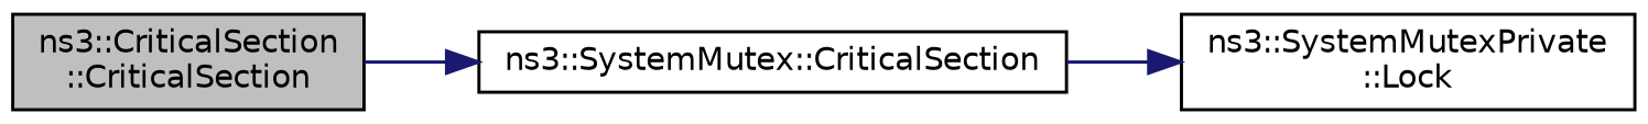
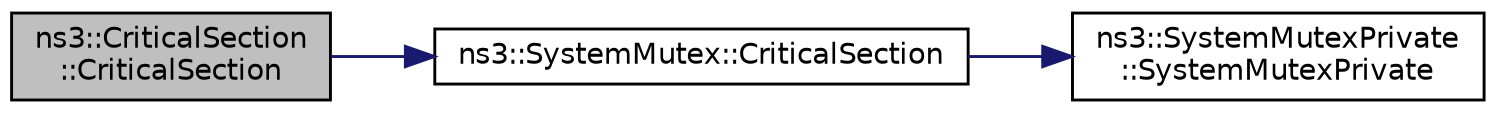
  digraph {
    rankdir=LR
    node [color=black fillcolor=white fontname=Helvetica fontsize=10 shape=record style=filled]
    edge [color=midnightblue fontname=Helvetica fontsize=10 labelfontname=Helvetica labelfontsize=10 style=solid]
    n1 [fillcolor=grey75 fontcolor=black height=0.2 label="ns3::CriticalSection\l::CriticalSection" width=0.4]
    n2 [height=0.2 label="ns3::SystemMutex::CriticalSection" width=0.4]
-   n3 [height=0.2 label="ns3::SystemMutexPrivate\l::Lock" width=0.4]
+   n3 [height=0.2 label="ns3::SystemMutexPrivate\l::SystemMutexPrivate" width=0.4]
    n1 -> n2
    n2 -> n3
  }
